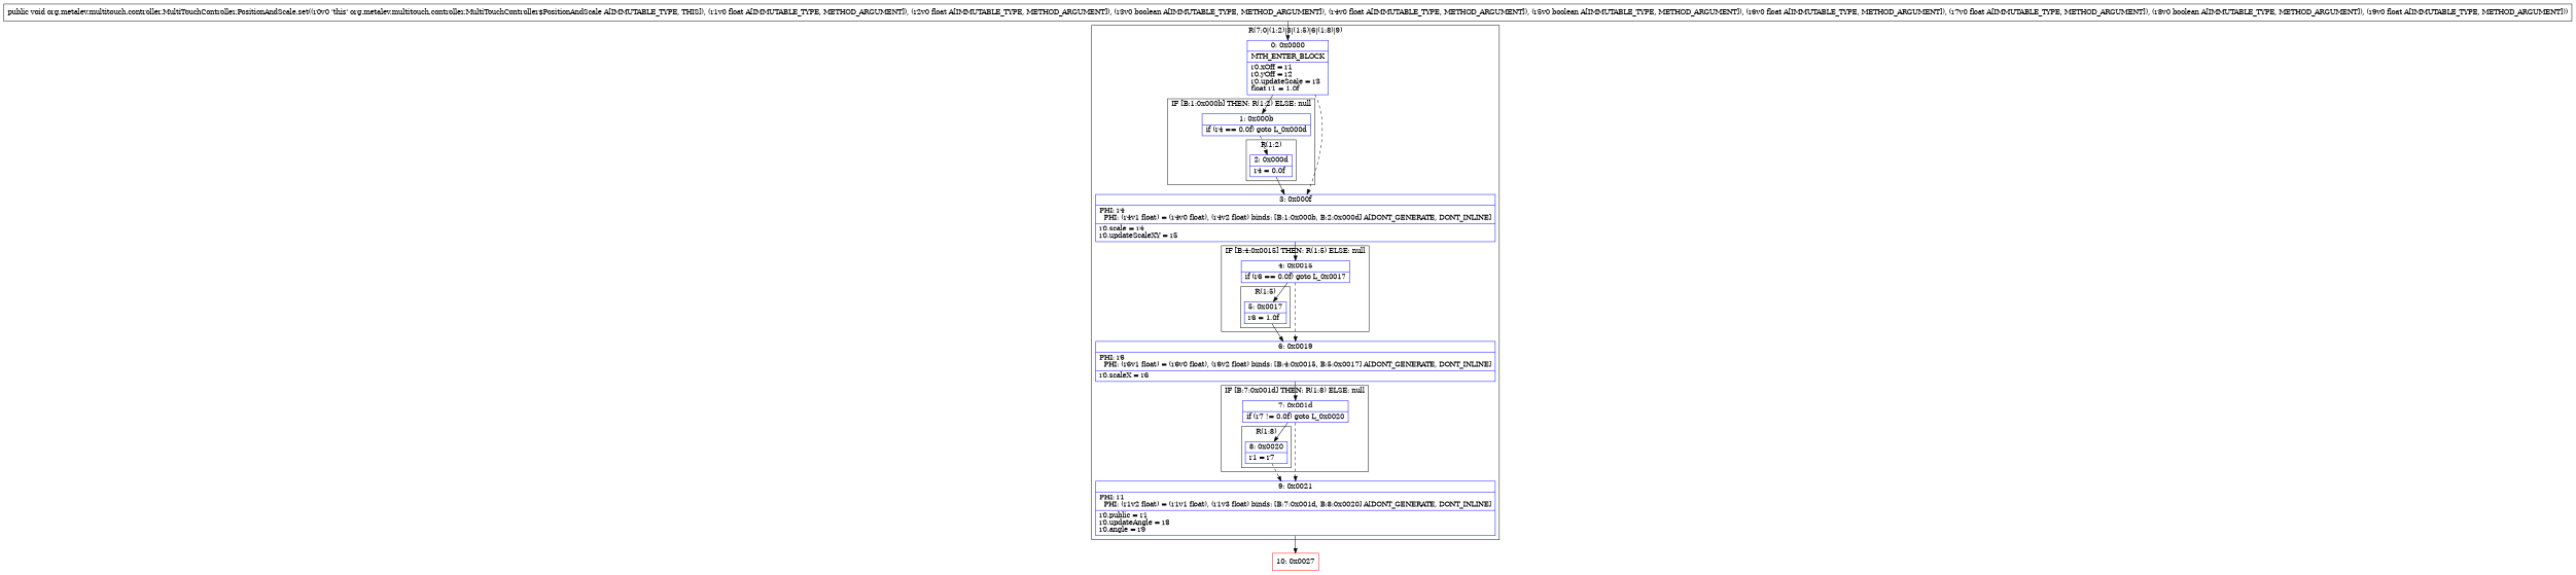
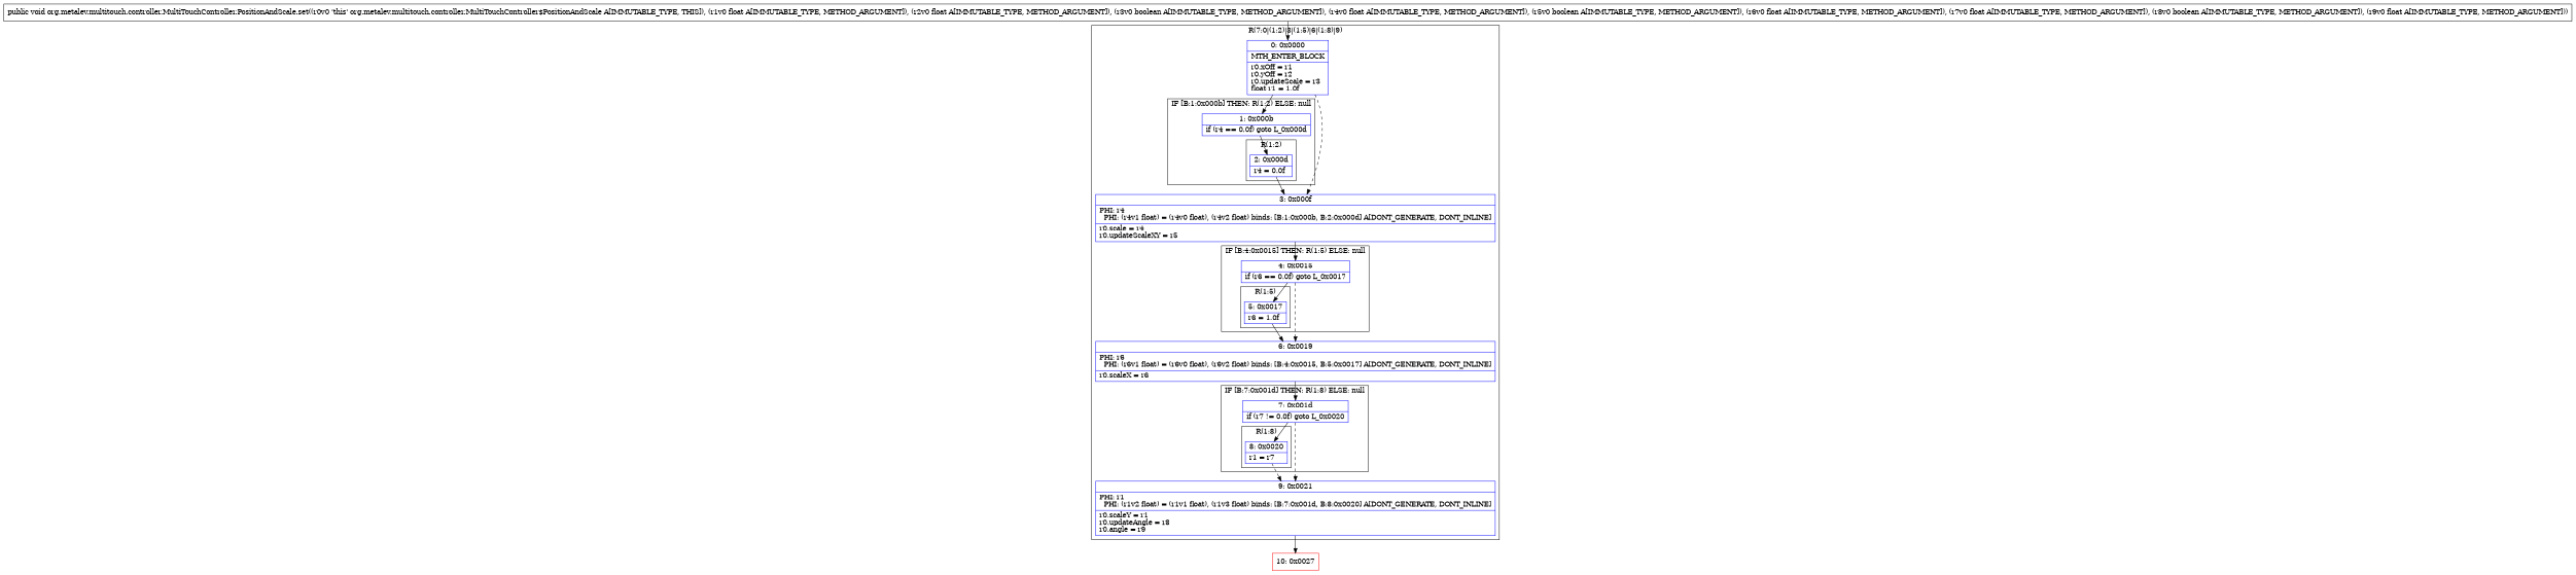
  digraph {
    node [color=blue shape=record]
    n1 [label="{2\:\ 0x000d|r4 = 0.0f\l}"]
    n2 [label="{1\:\ 0x000b|if (r4 == 0.0f) goto L_0x000d\l}"]
    n3 [label="{5\:\ 0x0017|r6 = 1.0f\l}"]
    n4 [label="{4\:\ 0x0015|if (r6 == 0.0f) goto L_0x0017\l}"]
    n5 [label="{8\:\ 0x0020|r1 = r7\l}"]
    n6 [label="{7\:\ 0x001d|if (r7 != 0.0f) goto L_0x0020\l}"]
    n7 [label="{0\:\ 0x0000|MTH_ENTER_BLOCK\l|r0.xOff = r1\lr0.yOff = r2\lr0.updateScale = r3\lfloat r1 = 1.0f\l}"]
    n8 [label="{3\:\ 0x000f|PHI: r4 \l  PHI: (r4v1 float) = (r4v0 float), (r4v2 float) binds: [B:1:0x000b, B:2:0x000d] A[DONT_GENERATE, DONT_INLINE]\l|r0.scale = r4\lr0.updateScaleXY = r5\l}"]
    n9 [label="{6\:\ 0x0019|PHI: r6 \l  PHI: (r6v1 float) = (r6v0 float), (r6v2 float) binds: [B:4:0x0015, B:5:0x0017] A[DONT_GENERATE, DONT_INLINE]\l|r0.scaleX = r6\l}"]
-   n10 [label="{9\:\ 0x0021|PHI: r1 \l  PHI: (r1v2 float) = (r1v1 float), (r1v3 float) binds: [B:7:0x001d, B:8:0x0020] A[DONT_GENERATE, DONT_INLINE]\l|r0.public = r1\lr0.updateAngle = r8\lr0.angle = r9\l}"]
+   n10 [label="{9\:\ 0x0021|PHI: r1 \l  PHI: (r1v2 float) = (r1v1 float), (r1v3 float) binds: [B:7:0x001d, B:8:0x0020] A[DONT_GENERATE, DONT_INLINE]\l|r0.scaleY = r1\lr0.updateAngle = r8\lr0.angle = r9\l}"]
    n11 [color=red label="{10\:\ 0x0027}"]
    n12 [label="{public void org.metalev.multitouch.controller.MultiTouchController.PositionAndScale.set((r0v0 'this' org.metalev.multitouch.controller.MultiTouchController$PositionAndScale A[IMMUTABLE_TYPE, THIS]), (r1v0 float A[IMMUTABLE_TYPE, METHOD_ARGUMENT]), (r2v0 float A[IMMUTABLE_TYPE, METHOD_ARGUMENT]), (r3v0 boolean A[IMMUTABLE_TYPE, METHOD_ARGUMENT]), (r4v0 float A[IMMUTABLE_TYPE, METHOD_ARGUMENT]), (r5v0 boolean A[IMMUTABLE_TYPE, METHOD_ARGUMENT]), (r6v0 float A[IMMUTABLE_TYPE, METHOD_ARGUMENT]), (r7v0 float A[IMMUTABLE_TYPE, METHOD_ARGUMENT]), (r8v0 boolean A[IMMUTABLE_TYPE, METHOD_ARGUMENT]), (r9v0 float A[IMMUTABLE_TYPE, METHOD_ARGUMENT])) }" color=""]
    subgraph cluster_1 {
      label="R(7:0|(1:2)|3|(1:5)|6|(1:8)|9)"
      n7
      n8
      n9
      n10
      subgraph cluster_2 {
        label="IF [B:1:0x000b] THEN: R(1:2) ELSE: null"
        n2
        subgraph cluster_3 {
          label="R(1:2)"
          n1
        }
      }
      subgraph cluster_4 {
        label="IF [B:4:0x0015] THEN: R(1:5) ELSE: null"
        n4
        subgraph cluster_5 {
          label="R(1:5)"
          n3
        }
      }
      subgraph cluster_6 {
        label="IF [B:7:0x001d] THEN: R(1:8) ELSE: null"
        n6
        subgraph cluster_7 {
          label="R(1:8)"
          n5
        }
      }
    }
    n1 -> n8
-   n2 -> n1 [style=dashed]
+   n2 -> n1
    n3 -> n9
    n4 -> n3
    n4 -> n9 [style=dashed]
    n5 -> n10 [style=dashed]
    n6 -> n5
    n6 -> n10 [style=dashed]
    n7 -> n2
    n7 -> n8 [style=dashed]
    n8 -> n4
    n9 -> n6
    n10 -> n11
    n12 -> n7
  }
